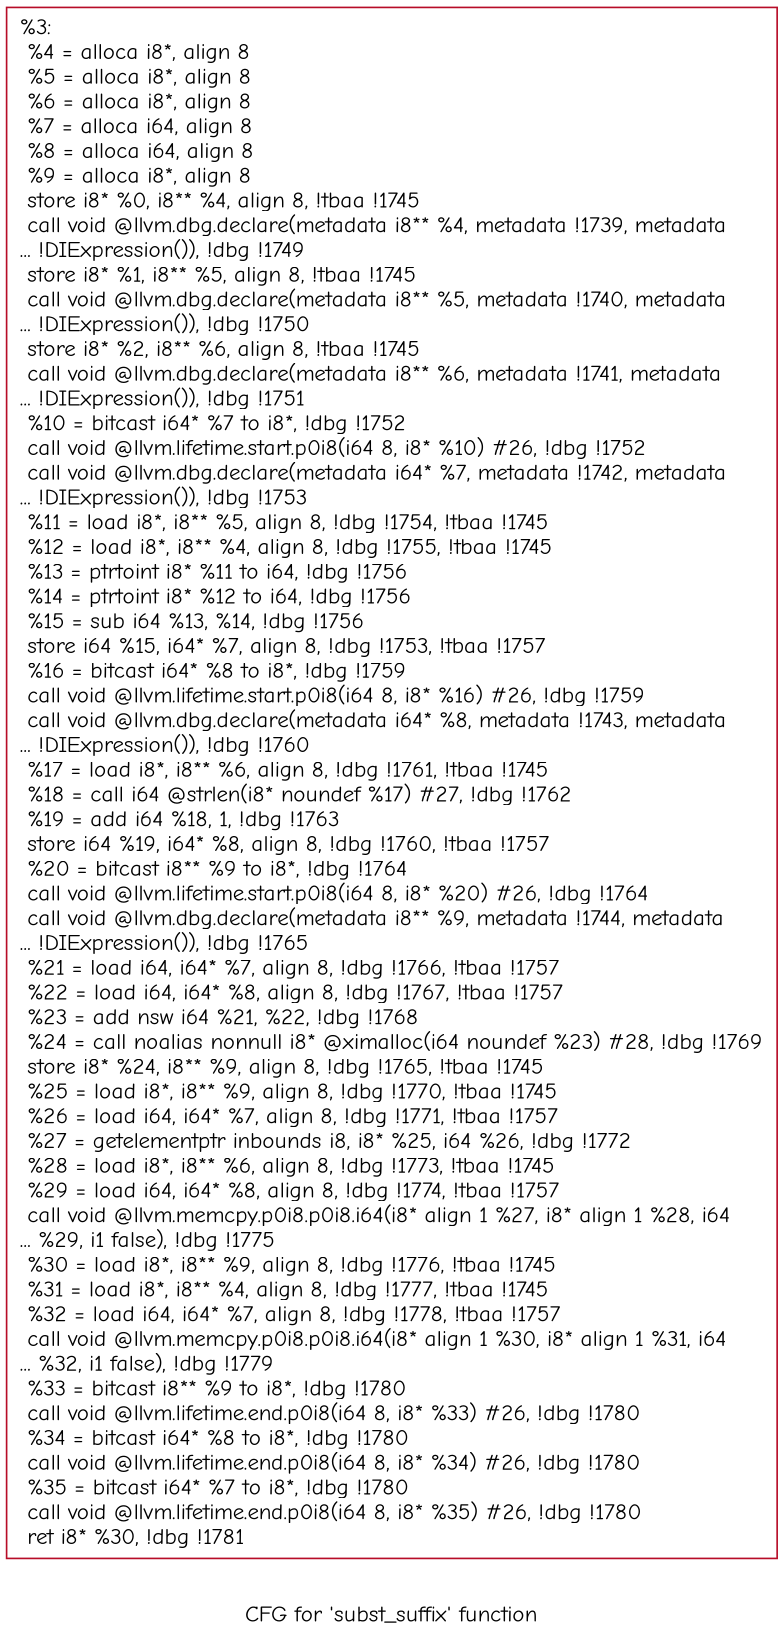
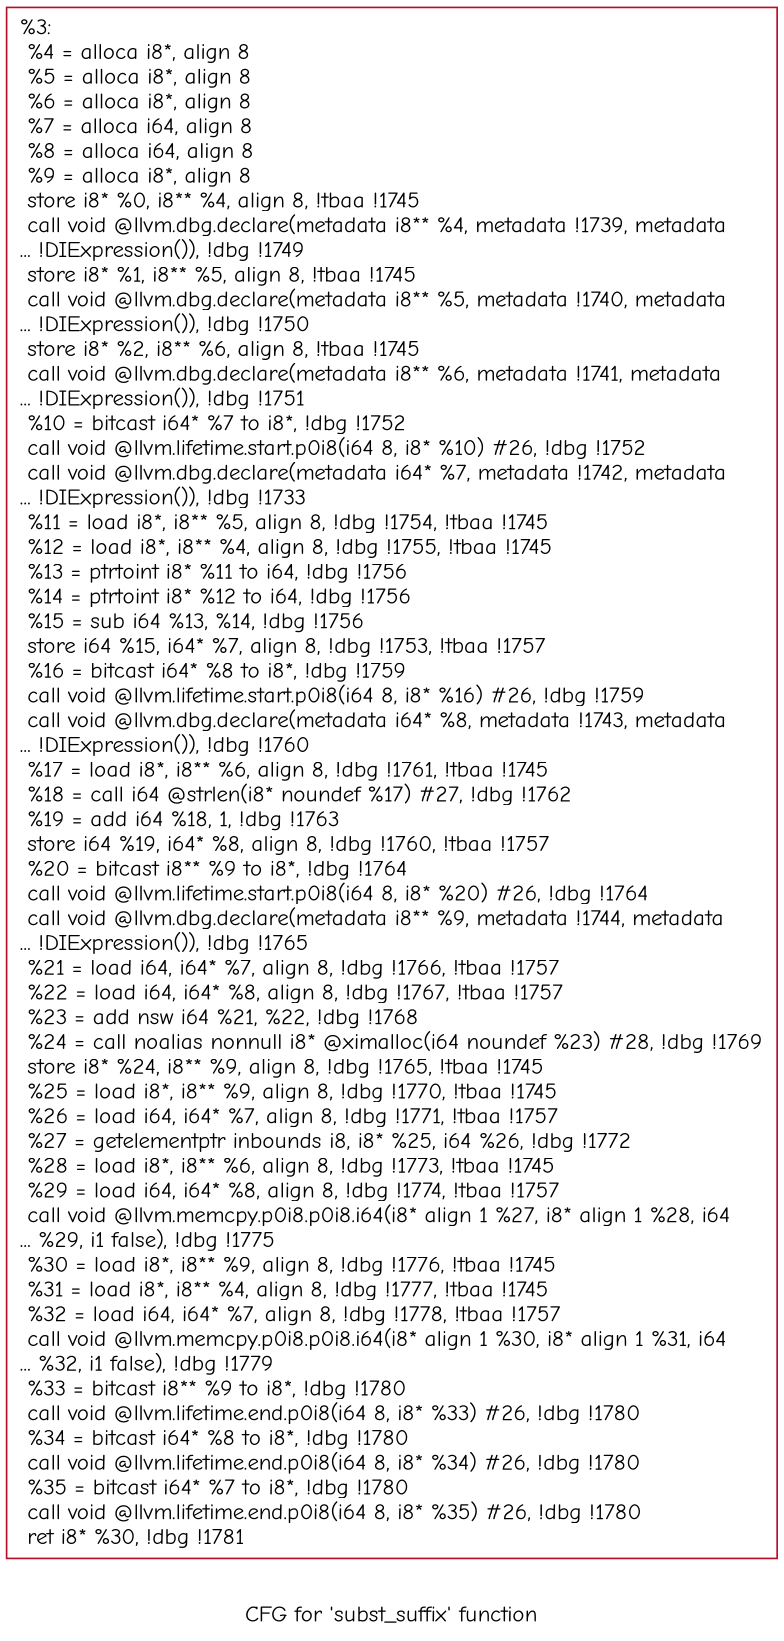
  digraph {
    label="CFG for 'subst_suffix' function"
    fontname="Comic Neue"
-   n1 [color="#b70d28ff" fillcolor=white label="{%3:\l  %4 = alloca i8*, align 8\l  %5 = alloca i8*, align 8\l  %6 = alloca i8*, align 8\l  %7 = alloca i64, align 8\l  %8 = alloca i64, align 8\l  %9 = alloca i8*, align 8\l  store i8* %0, i8** %4, align 8, !tbaa !1745\l  call void @llvm.dbg.declare(metadata i8** %4, metadata !1739, metadata\l... !DIExpression()), !dbg !1749\l  store i8* %1, i8** %5, align 8, !tbaa !1745\l  call void @llvm.dbg.declare(metadata i8** %5, metadata !1740, metadata\l... !DIExpression()), !dbg !1750\l  store i8* %2, i8** %6, align 8, !tbaa !1745\l  call void @llvm.dbg.declare(metadata i8** %6, metadata !1741, metadata\l... !DIExpression()), !dbg !1751\l  %10 = bitcast i64* %7 to i8*, !dbg !1752\l  call void @llvm.lifetime.start.p0i8(i64 8, i8* %10) #26, !dbg !1752\l  call void @llvm.dbg.declare(metadata i64* %7, metadata !1742, metadata\l... !DIExpression()), !dbg !1753\l  %11 = load i8*, i8** %5, align 8, !dbg !1754, !tbaa !1745\l  %12 = load i8*, i8** %4, align 8, !dbg !1755, !tbaa !1745\l  %13 = ptrtoint i8* %11 to i64, !dbg !1756\l  %14 = ptrtoint i8* %12 to i64, !dbg !1756\l  %15 = sub i64 %13, %14, !dbg !1756\l  store i64 %15, i64* %7, align 8, !dbg !1753, !tbaa !1757\l  %16 = bitcast i64* %8 to i8*, !dbg !1759\l  call void @llvm.lifetime.start.p0i8(i64 8, i8* %16) #26, !dbg !1759\l  call void @llvm.dbg.declare(metadata i64* %8, metadata !1743, metadata\l... !DIExpression()), !dbg !1760\l  %17 = load i8*, i8** %6, align 8, !dbg !1761, !tbaa !1745\l  %18 = call i64 @strlen(i8* noundef %17) #27, !dbg !1762\l  %19 = add i64 %18, 1, !dbg !1763\l  store i64 %19, i64* %8, align 8, !dbg !1760, !tbaa !1757\l  %20 = bitcast i8** %9 to i8*, !dbg !1764\l  call void @llvm.lifetime.start.p0i8(i64 8, i8* %20) #26, !dbg !1764\l  call void @llvm.dbg.declare(metadata i8** %9, metadata !1744, metadata\l... !DIExpression()), !dbg !1765\l  %21 = load i64, i64* %7, align 8, !dbg !1766, !tbaa !1757\l  %22 = load i64, i64* %8, align 8, !dbg !1767, !tbaa !1757\l  %23 = add nsw i64 %21, %22, !dbg !1768\l  %24 = call noalias nonnull i8* @ximalloc(i64 noundef %23) #28, !dbg !1769\l  store i8* %24, i8** %9, align 8, !dbg !1765, !tbaa !1745\l  %25 = load i8*, i8** %9, align 8, !dbg !1770, !tbaa !1745\l  %26 = load i64, i64* %7, align 8, !dbg !1771, !tbaa !1757\l  %27 = getelementptr inbounds i8, i8* %25, i64 %26, !dbg !1772\l  %28 = load i8*, i8** %6, align 8, !dbg !1773, !tbaa !1745\l  %29 = load i64, i64* %8, align 8, !dbg !1774, !tbaa !1757\l  call void @llvm.memcpy.p0i8.p0i8.i64(i8* align 1 %27, i8* align 1 %28, i64\l... %29, i1 false), !dbg !1775\l  %30 = load i8*, i8** %9, align 8, !dbg !1776, !tbaa !1745\l  %31 = load i8*, i8** %4, align 8, !dbg !1777, !tbaa !1745\l  %32 = load i64, i64* %7, align 8, !dbg !1778, !tbaa !1757\l  call void @llvm.memcpy.p0i8.p0i8.i64(i8* align 1 %30, i8* align 1 %31, i64\l... %32, i1 false), !dbg !1779\l  %33 = bitcast i8** %9 to i8*, !dbg !1780\l  call void @llvm.lifetime.end.p0i8(i64 8, i8* %33) #26, !dbg !1780\l  %34 = bitcast i64* %8 to i8*, !dbg !1780\l  call void @llvm.lifetime.end.p0i8(i64 8, i8* %34) #26, !dbg !1780\l  %35 = bitcast i64* %7 to i8*, !dbg !1780\l  call void @llvm.lifetime.end.p0i8(i64 8, i8* %35) #26, !dbg !1780\l  ret i8* %30, !dbg !1781\l}" shape=record style=filled fontname="Comic Neue"]
+   n1 [color="#b70d28ff" fillcolor=white label="{%3:\l  %4 = alloca i8*, align 8\l  %5 = alloca i8*, align 8\l  %6 = alloca i8*, align 8\l  %7 = alloca i64, align 8\l  %8 = alloca i64, align 8\l  %9 = alloca i8*, align 8\l  store i8* %0, i8** %4, align 8, !tbaa !1745\l  call void @llvm.dbg.declare(metadata i8** %4, metadata !1739, metadata\l... !DIExpression()), !dbg !1749\l  store i8* %1, i8** %5, align 8, !tbaa !1745\l  call void @llvm.dbg.declare(metadata i8** %5, metadata !1740, metadata\l... !DIExpression()), !dbg !1750\l  store i8* %2, i8** %6, align 8, !tbaa !1745\l  call void @llvm.dbg.declare(metadata i8** %6, metadata !1741, metadata\l... !DIExpression()), !dbg !1751\l  %10 = bitcast i64* %7 to i8*, !dbg !1752\l  call void @llvm.lifetime.start.p0i8(i64 8, i8* %10) #26, !dbg !1752\l  call void @llvm.dbg.declare(metadata i64* %7, metadata !1742, metadata\l... !DIExpression()), !dbg !1733\l  %11 = load i8*, i8** %5, align 8, !dbg !1754, !tbaa !1745\l  %12 = load i8*, i8** %4, align 8, !dbg !1755, !tbaa !1745\l  %13 = ptrtoint i8* %11 to i64, !dbg !1756\l  %14 = ptrtoint i8* %12 to i64, !dbg !1756\l  %15 = sub i64 %13, %14, !dbg !1756\l  store i64 %15, i64* %7, align 8, !dbg !1753, !tbaa !1757\l  %16 = bitcast i64* %8 to i8*, !dbg !1759\l  call void @llvm.lifetime.start.p0i8(i64 8, i8* %16) #26, !dbg !1759\l  call void @llvm.dbg.declare(metadata i64* %8, metadata !1743, metadata\l... !DIExpression()), !dbg !1760\l  %17 = load i8*, i8** %6, align 8, !dbg !1761, !tbaa !1745\l  %18 = call i64 @strlen(i8* noundef %17) #27, !dbg !1762\l  %19 = add i64 %18, 1, !dbg !1763\l  store i64 %19, i64* %8, align 8, !dbg !1760, !tbaa !1757\l  %20 = bitcast i8** %9 to i8*, !dbg !1764\l  call void @llvm.lifetime.start.p0i8(i64 8, i8* %20) #26, !dbg !1764\l  call void @llvm.dbg.declare(metadata i8** %9, metadata !1744, metadata\l... !DIExpression()), !dbg !1765\l  %21 = load i64, i64* %7, align 8, !dbg !1766, !tbaa !1757\l  %22 = load i64, i64* %8, align 8, !dbg !1767, !tbaa !1757\l  %23 = add nsw i64 %21, %22, !dbg !1768\l  %24 = call noalias nonnull i8* @ximalloc(i64 noundef %23) #28, !dbg !1769\l  store i8* %24, i8** %9, align 8, !dbg !1765, !tbaa !1745\l  %25 = load i8*, i8** %9, align 8, !dbg !1770, !tbaa !1745\l  %26 = load i64, i64* %7, align 8, !dbg !1771, !tbaa !1757\l  %27 = getelementptr inbounds i8, i8* %25, i64 %26, !dbg !1772\l  %28 = load i8*, i8** %6, align 8, !dbg !1773, !tbaa !1745\l  %29 = load i64, i64* %8, align 8, !dbg !1774, !tbaa !1757\l  call void @llvm.memcpy.p0i8.p0i8.i64(i8* align 1 %27, i8* align 1 %28, i64\l... %29, i1 false), !dbg !1775\l  %30 = load i8*, i8** %9, align 8, !dbg !1776, !tbaa !1745\l  %31 = load i8*, i8** %4, align 8, !dbg !1777, !tbaa !1745\l  %32 = load i64, i64* %7, align 8, !dbg !1778, !tbaa !1757\l  call void @llvm.memcpy.p0i8.p0i8.i64(i8* align 1 %30, i8* align 1 %31, i64\l... %32, i1 false), !dbg !1779\l  %33 = bitcast i8** %9 to i8*, !dbg !1780\l  call void @llvm.lifetime.end.p0i8(i64 8, i8* %33) #26, !dbg !1780\l  %34 = bitcast i64* %8 to i8*, !dbg !1780\l  call void @llvm.lifetime.end.p0i8(i64 8, i8* %34) #26, !dbg !1780\l  %35 = bitcast i64* %7 to i8*, !dbg !1780\l  call void @llvm.lifetime.end.p0i8(i64 8, i8* %35) #26, !dbg !1780\l  ret i8* %30, !dbg !1781\l}" shape=record style=filled fontname="Comic Neue"]
  }
